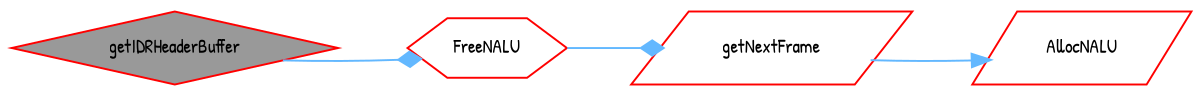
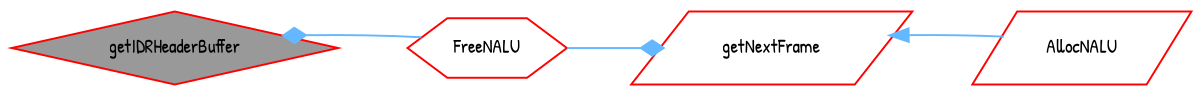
  digraph {
    fontname="Patrick Hand"
    rankdir=LR
    node [color=red fillcolor=white fontname="Patrick Hand" fontsize=10 shape=parallelogram style=filled]
    edge [arrowhead=diamond color=steelblue1 fontname="Patrick Hand" fontsize=10 labelfontname=Helvetica labelfontsize=10 style=solid]
    n1 [fillcolor=grey60 fontcolor=black height=0.2 label=getIDRHeaderBuffer shape=diamond width=0.4]
    n2 [height=0.2 label=FreeNALU shape=hexagon width=0.4]
    n3 [height=0.2 label=getNextFrame width=0.4]
    n4 [height=0.2 label=AllocNALU width=0.4]
-   n1 -> n2
+   n2 -> n1
    n2 -> n3
-   n3 -> n4 [arrowhead=normal]
+   n4 -> n3 [arrowhead=normal]
  }
